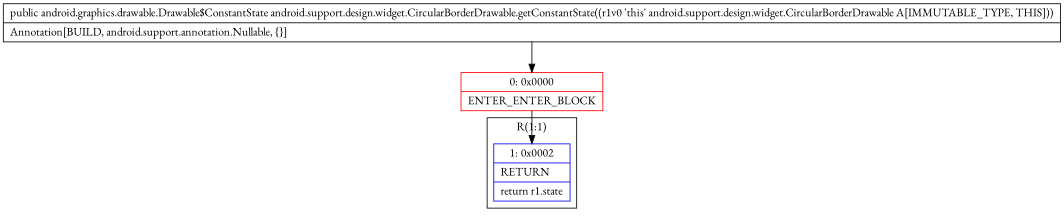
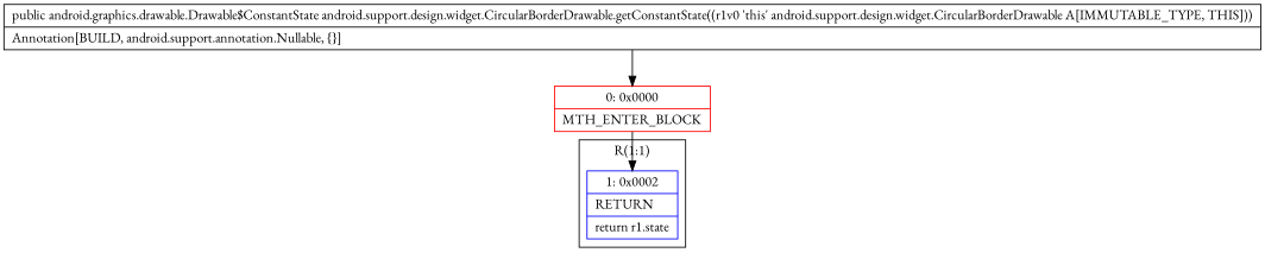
  digraph {
    fontname="EB Garamond"
    node [shape=record fontname="EB Garamond"]
    edge [fontname="EB Garamond"]
    n1 [color=blue label="{1\:\ 0x0002|RETURN\l|return r1.state\l}"]
-   n2 [color=red label="{0\:\ 0x0000|ENTER_ENTER_BLOCK\l}"]
+   n2 [color=red label="{0\:\ 0x0000|MTH_ENTER_BLOCK\l}"]
    n3 [label="{public android.graphics.drawable.Drawable$ConstantState android.support.design.widget.CircularBorderDrawable.getConstantState((r1v0 'this' android.support.design.widget.CircularBorderDrawable A[IMMUTABLE_TYPE, THIS]))  | Annotation[BUILD, android.support.annotation.Nullable, \{\}]\l}"]
    subgraph cluster_1 {
      label="R(1:1)"
      n1
    }
    n2 -> n1
    n3 -> n2
  }
